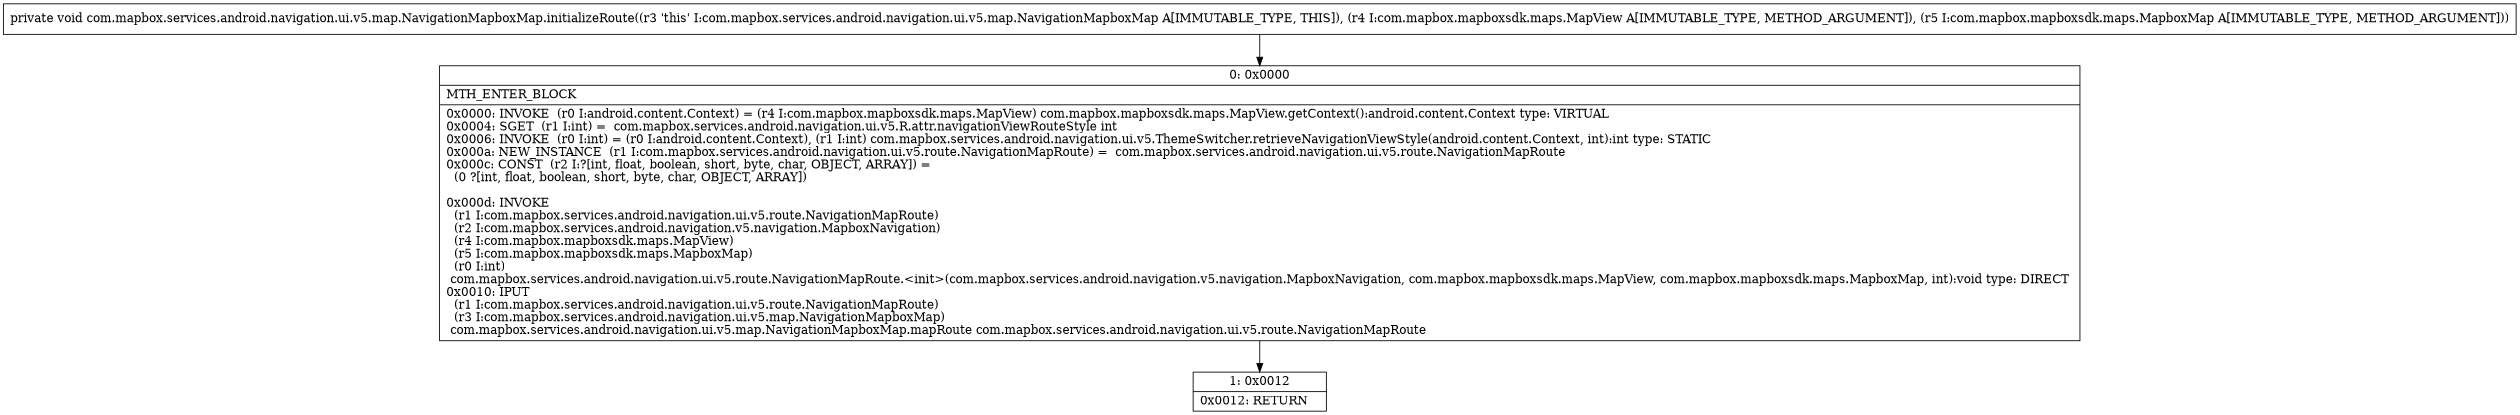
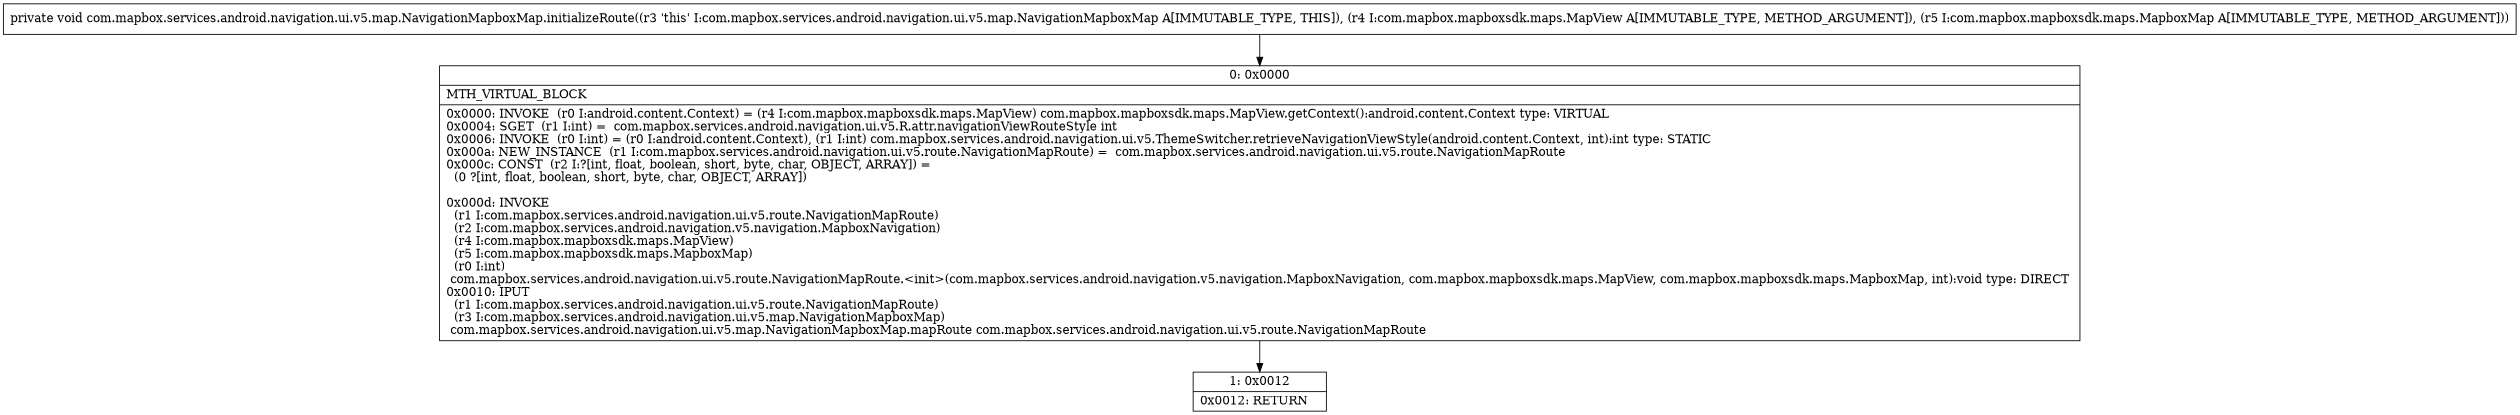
  digraph {
    node [shape=record]
-   n1 [label="{0\:\ 0x0000|MTH_ENTER_BLOCK\l|0x0000: INVOKE  (r0 I:android.content.Context) = (r4 I:com.mapbox.mapboxsdk.maps.MapView) com.mapbox.mapboxsdk.maps.MapView.getContext():android.content.Context type: VIRTUAL \l0x0004: SGET  (r1 I:int) =  com.mapbox.services.android.navigation.ui.v5.R.attr.navigationViewRouteStyle int \l0x0006: INVOKE  (r0 I:int) = (r0 I:android.content.Context), (r1 I:int) com.mapbox.services.android.navigation.ui.v5.ThemeSwitcher.retrieveNavigationViewStyle(android.content.Context, int):int type: STATIC \l0x000a: NEW_INSTANCE  (r1 I:com.mapbox.services.android.navigation.ui.v5.route.NavigationMapRoute) =  com.mapbox.services.android.navigation.ui.v5.route.NavigationMapRoute \l0x000c: CONST  (r2 I:?[int, float, boolean, short, byte, char, OBJECT, ARRAY]) = \l  (0 ?[int, float, boolean, short, byte, char, OBJECT, ARRAY])\l \l0x000d: INVOKE  \l  (r1 I:com.mapbox.services.android.navigation.ui.v5.route.NavigationMapRoute)\l  (r2 I:com.mapbox.services.android.navigation.v5.navigation.MapboxNavigation)\l  (r4 I:com.mapbox.mapboxsdk.maps.MapView)\l  (r5 I:com.mapbox.mapboxsdk.maps.MapboxMap)\l  (r0 I:int)\l com.mapbox.services.android.navigation.ui.v5.route.NavigationMapRoute.\<init\>(com.mapbox.services.android.navigation.v5.navigation.MapboxNavigation, com.mapbox.mapboxsdk.maps.MapView, com.mapbox.mapboxsdk.maps.MapboxMap, int):void type: DIRECT \l0x0010: IPUT  \l  (r1 I:com.mapbox.services.android.navigation.ui.v5.route.NavigationMapRoute)\l  (r3 I:com.mapbox.services.android.navigation.ui.v5.map.NavigationMapboxMap)\l com.mapbox.services.android.navigation.ui.v5.map.NavigationMapboxMap.mapRoute com.mapbox.services.android.navigation.ui.v5.route.NavigationMapRoute \l}"]
+   n1 [label="{0\:\ 0x0000|MTH_VIRTUAL_BLOCK\l|0x0000: INVOKE  (r0 I:android.content.Context) = (r4 I:com.mapbox.mapboxsdk.maps.MapView) com.mapbox.mapboxsdk.maps.MapView.getContext():android.content.Context type: VIRTUAL \l0x0004: SGET  (r1 I:int) =  com.mapbox.services.android.navigation.ui.v5.R.attr.navigationViewRouteStyle int \l0x0006: INVOKE  (r0 I:int) = (r0 I:android.content.Context), (r1 I:int) com.mapbox.services.android.navigation.ui.v5.ThemeSwitcher.retrieveNavigationViewStyle(android.content.Context, int):int type: STATIC \l0x000a: NEW_INSTANCE  (r1 I:com.mapbox.services.android.navigation.ui.v5.route.NavigationMapRoute) =  com.mapbox.services.android.navigation.ui.v5.route.NavigationMapRoute \l0x000c: CONST  (r2 I:?[int, float, boolean, short, byte, char, OBJECT, ARRAY]) = \l  (0 ?[int, float, boolean, short, byte, char, OBJECT, ARRAY])\l \l0x000d: INVOKE  \l  (r1 I:com.mapbox.services.android.navigation.ui.v5.route.NavigationMapRoute)\l  (r2 I:com.mapbox.services.android.navigation.v5.navigation.MapboxNavigation)\l  (r4 I:com.mapbox.mapboxsdk.maps.MapView)\l  (r5 I:com.mapbox.mapboxsdk.maps.MapboxMap)\l  (r0 I:int)\l com.mapbox.services.android.navigation.ui.v5.route.NavigationMapRoute.\<init\>(com.mapbox.services.android.navigation.v5.navigation.MapboxNavigation, com.mapbox.mapboxsdk.maps.MapView, com.mapbox.mapboxsdk.maps.MapboxMap, int):void type: DIRECT \l0x0010: IPUT  \l  (r1 I:com.mapbox.services.android.navigation.ui.v5.route.NavigationMapRoute)\l  (r3 I:com.mapbox.services.android.navigation.ui.v5.map.NavigationMapboxMap)\l com.mapbox.services.android.navigation.ui.v5.map.NavigationMapboxMap.mapRoute com.mapbox.services.android.navigation.ui.v5.route.NavigationMapRoute \l}"]
    n2 [label="{1\:\ 0x0012|0x0012: RETURN   \l}"]
    n3 [label="{private void com.mapbox.services.android.navigation.ui.v5.map.NavigationMapboxMap.initializeRoute((r3 'this' I:com.mapbox.services.android.navigation.ui.v5.map.NavigationMapboxMap A[IMMUTABLE_TYPE, THIS]), (r4 I:com.mapbox.mapboxsdk.maps.MapView A[IMMUTABLE_TYPE, METHOD_ARGUMENT]), (r5 I:com.mapbox.mapboxsdk.maps.MapboxMap A[IMMUTABLE_TYPE, METHOD_ARGUMENT])) }"]
    n1 -> n2
    n3 -> n1
  }
